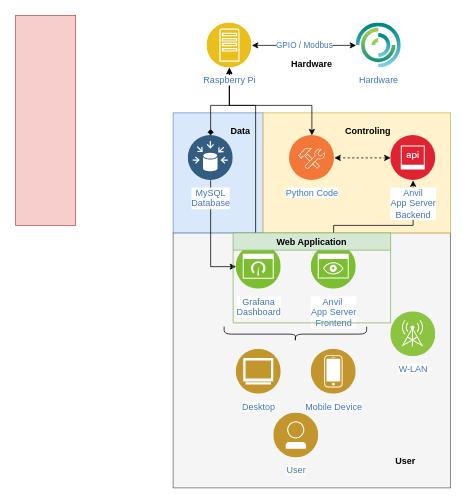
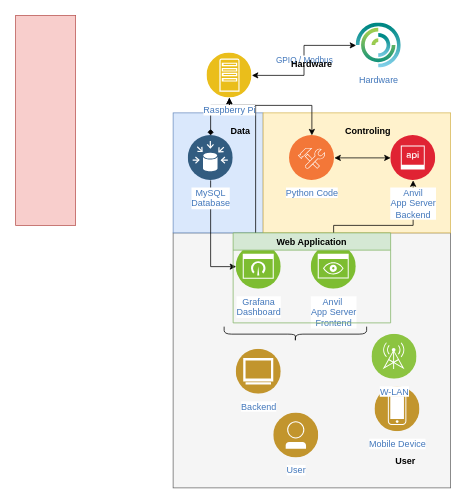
  <mxCell id="0" />
  <mxCell id="1" parent="0" />
  <mxCell id="2" value="" style="rounded=0;whiteSpace=wrap;html=1;fillColor=#f5f5f5;fontColor=#333333;strokeColor=#666666;" parent="1" vertex="1"><mxGeometry x="230" y="310" width="370" height="340" as="geometry" /></mxCell>
  <mxCell id="3" value="" style="rounded=0;whiteSpace=wrap;html=1;fillColor=#dae8fc;strokeColor=#6c8ebf;" parent="1" vertex="1"><mxGeometry x="230" y="150" width="120" height="160" as="geometry" /></mxCell>
  <mxCell id="4" value="" style="rounded=0;whiteSpace=wrap;html=1;fillColor=#fff2cc;strokeColor=#d6b656;" parent="1" vertex="1"><mxGeometry x="350" y="150" width="250" height="160" as="geometry" /></mxCell>
  <mxCell id="5" value="" style="rounded=0;whiteSpace=wrap;html=1;fillColor=#f8cecc;strokeColor=#b85450;rotation=0;" parent="1" vertex="1"><mxGeometry x="20" y="20" width="80" height="280" as="geometry" /></mxCell>
- <mxCell id="6" value="Desktop" style="aspect=fixed;perimeter=ellipsePerimeter;html=1;align=center;shadow=0;dashed=0;fontColor=#4277BB;labelBackgroundColor=#ffffff;fontSize=12;spacingTop=3;image;image=img/lib/ibm/users/browser.svg;" parent="1" vertex="1"><mxGeometry x="314" y="465" width="60" height="60" as="geometry" /></mxCell>
+ <mxCell id="6" value="Backend" style="aspect=fixed;perimeter=ellipsePerimeter;html=1;align=center;shadow=0;dashed=0;fontColor=#4277BB;labelBackgroundColor=#ffffff;fontSize=12;spacingTop=3;image;image=img/lib/ibm/users/browser.svg;" parent="1" vertex="1"><mxGeometry x="314" y="465" width="60" height="60" as="geometry" /></mxCell>
  <mxCell id="7" value="User" style="aspect=fixed;perimeter=ellipsePerimeter;html=1;align=center;shadow=0;dashed=0;fontColor=#4277BB;labelBackgroundColor=#ffffff;fontSize=12;spacingTop=3;image;image=img/lib/ibm/users/user.svg;" parent="1" vertex="1"><mxGeometry x="364" y="550" width="60" height="60" as="geometry" /></mxCell>
- <mxCell id="8" value="Mobile Device" style="aspect=fixed;perimeter=ellipsePerimeter;html=1;align=center;shadow=0;dashed=0;fontColor=#4277BB;labelBackgroundColor=#ffffff;fontSize=12;spacingTop=3;image;image=img/lib/ibm/users/device.svg;" parent="1" vertex="1"><mxGeometry x="414" y="465" width="60" height="60" as="geometry" /></mxCell>
+ <mxCell id="8" value="Mobile Device" style="aspect=fixed;perimeter=ellipsePerimeter;html=1;align=center;shadow=0;dashed=0;fontColor=#4277BB;labelBackgroundColor=#ffffff;fontSize=12;spacingTop=3;image;image=img/lib/ibm/users/device.svg;" parent="1" vertex="1"><mxGeometry x="499" y="515" width="60" height="60" as="geometry" /></mxCell>
  <mxCell id="9" style="edgeStyle=orthogonalEdgeStyle;rounded=0;orthogonalLoop=1;jettySize=auto;html=1;exitX=0.5;exitY=1;exitDx=0;exitDy=0;entryX=0.5;entryY=0;entryDx=0;entryDy=0;startArrow=classic;startFill=1;endArrow=diamond;" parent="1" source="11" target="20" edge="1"><mxGeometry relative="1" as="geometry"><Array as="points"><mxPoint x="550" y="300" /><mxPoint x="444" y="300" /></Array></mxGeometry></mxCell>
- <mxCell id="10" style="edgeStyle=orthogonalEdgeStyle;rounded=0;orthogonalLoop=1;jettySize=auto;html=1;exitX=0;exitY=0.5;exitDx=0;exitDy=0;entryX=1;entryY=0.5;entryDx=0;entryDy=0;startArrow=classic;startFill=1;dashed=1;" parent="1" source="11" target="24" edge="1"><mxGeometry relative="1" as="geometry" /></mxCell>
+ <mxCell id="10" style="edgeStyle=orthogonalEdgeStyle;rounded=0;orthogonalLoop=1;jettySize=auto;html=1;exitX=0;exitY=0.5;exitDx=0;exitDy=0;entryX=1;entryY=0.5;entryDx=0;entryDy=0;startArrow=classic;startFill=1;" parent="1" source="11" target="24" edge="1"><mxGeometry relative="1" as="geometry" /></mxCell>
  <mxCell id="11" value="Anvil&lt;br&gt;App Server&lt;br&gt;Backend" style="aspect=fixed;perimeter=ellipsePerimeter;html=1;align=center;shadow=0;dashed=0;fontColor=#4277BB;labelBackgroundColor=#ffffff;fontSize=12;spacingTop=3;image;image=img/lib/ibm/security/api_security.svg;" parent="1" vertex="1"><mxGeometry x="520" y="180" width="60" height="60" as="geometry" /></mxCell>
  <mxCell id="12" value="GPIO / Modbus" style="edgeStyle=orthogonalEdgeStyle;rounded=0;orthogonalLoop=1;jettySize=auto;html=1;exitX=1;exitY=0.5;exitDx=0;exitDy=0;entryX=0;entryY=0.5;entryDx=0;entryDy=0;startArrow=classic;startFill=1;fontColor=#4277BB;" parent="1" source="16" target="19" edge="1"><mxGeometry relative="1" as="geometry" /></mxCell>
  <mxCell id="13" value="" style="edgeStyle=orthogonalEdgeStyle;rounded=0;orthogonalLoop=1;jettySize=auto;html=1;startArrow=none;startFill=0;endArrow=diamond;" parent="1" source="16" target="18" edge="1"><mxGeometry relative="1" as="geometry"><Array as="points"><mxPoint x="305" y="140" /><mxPoint x="280" y="140" /></Array></mxGeometry></mxCell>
  <mxCell id="14" style="edgeStyle=orthogonalEdgeStyle;rounded=0;orthogonalLoop=1;jettySize=auto;html=1;exitX=0.5;exitY=1;exitDx=0;exitDy=0;entryX=0.5;entryY=0;entryDx=0;entryDy=0;startArrow=classic;startFill=1;" parent="1" source="16" target="24" edge="1"><mxGeometry relative="1" as="geometry"><Array as="points"><mxPoint x="305" y="140" /><mxPoint x="415" y="140" /></Array></mxGeometry></mxCell>
  <mxCell id="15" style="edgeStyle=orthogonalEdgeStyle;rounded=0;orthogonalLoop=1;jettySize=auto;html=1;exitX=0.5;exitY=1;exitDx=0;exitDy=0;entryX=0.5;entryY=0;entryDx=0;entryDy=0;startArrow=classic;startFill=1;" parent="1" source="16" target="22" edge="1"><mxGeometry relative="1" as="geometry"><Array as="points"><mxPoint x="305" y="140" /><mxPoint x="340" y="140" /><mxPoint x="340" y="325" /></Array></mxGeometry></mxCell>
- <mxCell id="16" value="Raspberry Pi" style="aspect=fixed;perimeter=ellipsePerimeter;html=1;align=center;shadow=0;dashed=0;fontColor=#4277BB;labelBackgroundColor=#ffffff;fontSize=12;spacingTop=3;image;image=img/lib/ibm/applications/app_server.svg;labelPosition=center;verticalLabelPosition=bottom;verticalAlign=top;" parent="1" vertex="1"><mxGeometry x="275" y="30" width="60" height="60" as="geometry" /></mxCell>
+ <mxCell id="16" value="Raspberry Pi" style="aspect=fixed;perimeter=ellipsePerimeter;html=1;align=center;shadow=0;dashed=0;fontColor=#4277BB;labelBackgroundColor=#ffffff;fontSize=12;spacingTop=3;image;image=img/lib/ibm/applications/app_server.svg;labelPosition=center;verticalLabelPosition=bottom;verticalAlign=top;" parent="1" vertex="1"><mxGeometry x="275" y="70" width="60" height="60" as="geometry" /></mxCell>
  <mxCell id="17" style="edgeStyle=orthogonalEdgeStyle;rounded=0;orthogonalLoop=1;jettySize=auto;html=1;exitX=0.5;exitY=1;exitDx=0;exitDy=0;entryX=0;entryY=0.5;entryDx=0;entryDy=0;startArrow=none;startFill=0;" parent="1" source="18" target="22" edge="1"><mxGeometry relative="1" as="geometry" /></mxCell>
  <mxCell id="18" value="MySQL&lt;br&gt;Database" style="aspect=fixed;perimeter=ellipsePerimeter;html=1;align=center;shadow=0;dashed=0;fontColor=#4277BB;labelBackgroundColor=#ffffff;fontSize=12;spacingTop=3;image;image=img/lib/ibm/data/data_sources.svg;" parent="1" vertex="1"><mxGeometry x="250" y="180" width="60" height="60" as="geometry" /></mxCell>
  <mxCell id="19" value="Hardware" style="aspect=fixed;perimeter=ellipsePerimeter;html=1;align=center;shadow=0;dashed=0;fontColor=#4277BB;labelBackgroundColor=#ffffff;fontSize=12;spacingTop=3;image;image=img/lib/ibm/vpc/PowerInstance.svg;labelPosition=center;verticalLabelPosition=bottom;verticalAlign=top;" parent="1" vertex="1"><mxGeometry x="474" y="30" width="60" height="60" as="geometry" /></mxCell>
  <mxCell id="20" value="Anvil&amp;nbsp;&lt;br&gt;App Server&lt;br&gt;Frontend" style="aspect=fixed;perimeter=ellipsePerimeter;html=1;align=center;shadow=0;dashed=0;fontColor=#4277BB;labelBackgroundColor=#ffffff;fontSize=12;spacingTop=3;image;image=img/lib/ibm/infrastructure/monitoring.svg;" parent="1" vertex="1"><mxGeometry x="414" y="325" width="60" height="60" as="geometry" /></mxCell>
  <mxCell id="21" value="" style="shape=curlyBracket;whiteSpace=wrap;html=1;rounded=1;flipH=1;rotation=90;" parent="1" vertex="1"><mxGeometry x="383" y="350" width="20" height="190" as="geometry" /></mxCell>
  <mxCell id="22" value="Grafana&lt;br&gt;Dashboard" style="aspect=fixed;perimeter=ellipsePerimeter;html=1;align=center;shadow=0;dashed=0;fontColor=#4277BB;labelBackgroundColor=#ffffff;fontSize=12;spacingTop=3;image;image=img/lib/ibm/infrastructure/dashboard.svg;" parent="1" vertex="1"><mxGeometry x="314" y="325" width="60" height="60" as="geometry" /></mxCell>
- <mxCell id="23" value="W-LAN" style="aspect=fixed;perimeter=ellipsePerimeter;html=1;align=center;shadow=0;dashed=0;fontColor=#4277BB;labelBackgroundColor=#ffffff;fontSize=12;spacingTop=3;image;image=img/lib/ibm/infrastructure/mobile_provider_network.svg;" parent="1" vertex="1"><mxGeometry x="520" y="415" width="60" height="60" as="geometry" /></mxCell>
+ <mxCell id="23" value="W-LAN" style="aspect=fixed;perimeter=ellipsePerimeter;html=1;align=center;shadow=0;dashed=0;fontColor=#4277BB;labelBackgroundColor=#ffffff;fontSize=12;spacingTop=3;image;image=img/lib/ibm/infrastructure/mobile_provider_network.svg;" parent="1" vertex="1"><mxGeometry x="495" y="445" width="60" height="60" as="geometry" /></mxCell>
  <mxCell id="24" value="Python Code" style="aspect=fixed;perimeter=ellipsePerimeter;html=1;align=center;shadow=0;dashed=0;fontColor=#4277BB;labelBackgroundColor=#ffffff;fontSize=12;spacingTop=3;image;image=img/lib/ibm/devops/configuration_management.svg;" parent="1" vertex="1"><mxGeometry x="385" y="180" width="60" height="60" as="geometry" /></mxCell>
  <mxCell id="25" value="&lt;b&gt;Controling&lt;/b&gt;" style="text;html=1;strokeColor=none;fillColor=none;align=center;verticalAlign=middle;whiteSpace=wrap;rounded=0;" parent="1" vertex="1"><mxGeometry x="460" y="160" width="60" height="30" as="geometry" /></mxCell>
  <mxCell id="26" value="&lt;b&gt;Data&lt;br&gt;&lt;/b&gt;" style="text;html=1;strokeColor=none;fillColor=none;align=center;verticalAlign=middle;whiteSpace=wrap;rounded=0;" parent="1" vertex="1"><mxGeometry x="290" y="160" width="60" height="30" as="geometry" /></mxCell>
  <mxCell id="27" value="&lt;b&gt;User&lt;/b&gt;" style="text;html=1;strokeColor=none;fillColor=none;align=center;verticalAlign=middle;whiteSpace=wrap;rounded=0;" parent="1" vertex="1"><mxGeometry x="510" y="600" width="60" height="30" as="geometry" /></mxCell>
  <mxCell id="28" value="&lt;b&gt;Hardware&lt;/b&gt;" style="text;html=1;strokeColor=none;fillColor=none;align=center;verticalAlign=middle;whiteSpace=wrap;rounded=0;" parent="1" vertex="1"><mxGeometry x="385" y="70" width="60" height="30" as="geometry" /></mxCell>
  <mxCell id="29" value="Web Application" style="swimlane;labelBackgroundColor=none;labelBorderColor=none;fillColor=#d5e8d4;strokeColor=#82b366;" vertex="1" parent="1"><mxGeometry x="310" y="310" width="210" height="120" as="geometry" /></mxCell>
